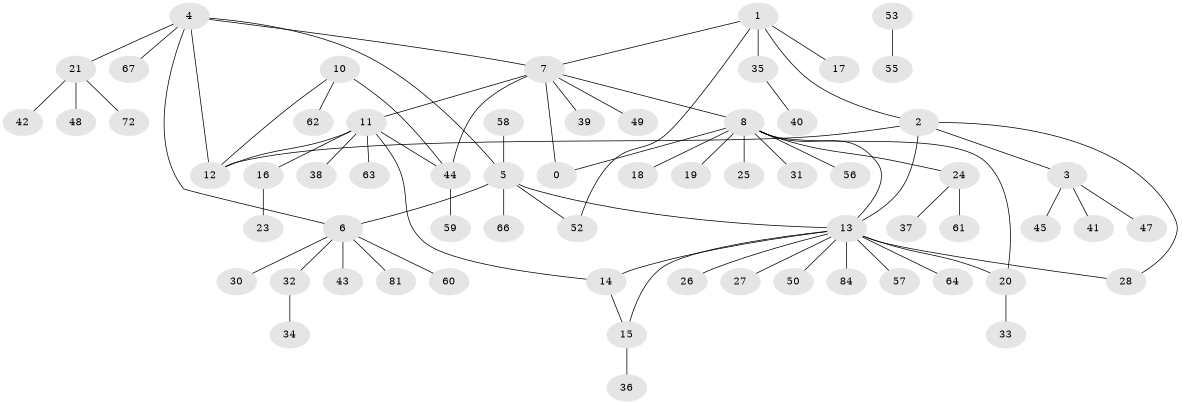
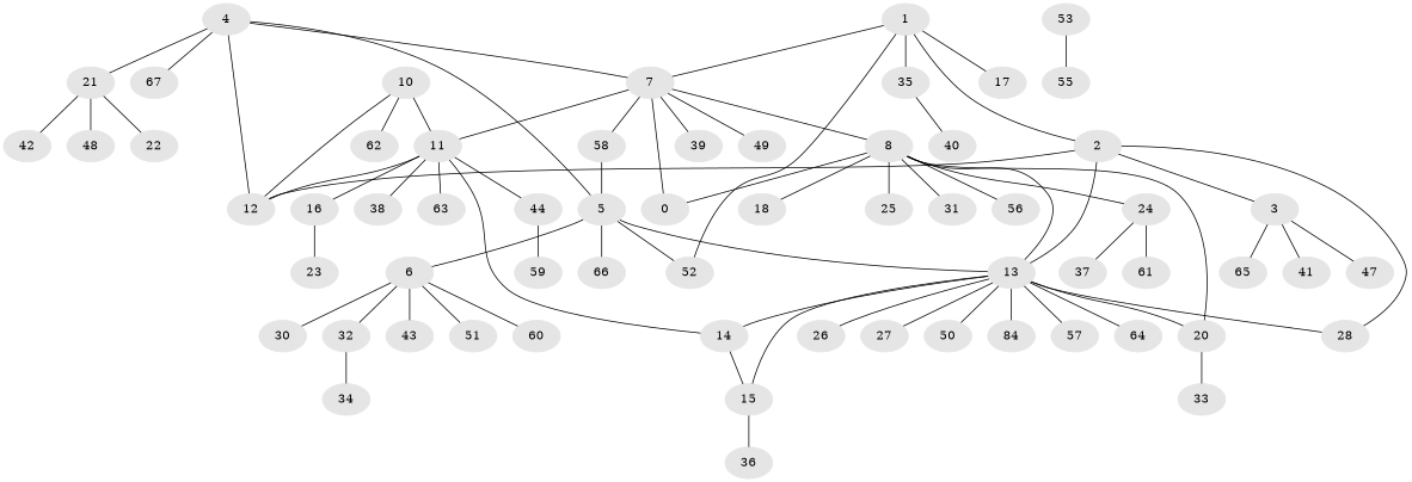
  graph {
    node [color=gray90 style=filled]
    1
    2
    7
    17
    35
    52
    3
    12
    13
    28
    41
    47
-   65 [label=45]
+   65
    5
    6
    66
    8
    n18 [label=0]
    11
    39
    49
    58
    40
    20
    14
    15
    26
    27
    50
    n30 [label=84]
    57
    64
    4
    21
    67
    30
    32
    43
-   51 [label=81]
+   51
    60
-   22 [label=72]
+   22
    42
    48
    34
    18
-   19
    24
    25
    31
    56
    16
    38
    44
    63
    33
    37
    61
    10
    62
    23
    59
    36
    53
    55
    1 -- 2
    1 -- 7
    1 -- 17
    1 -- 35
    1 -- 52
    2 -- 3
    2 -- 12
    2 -- 13
    2 -- 28
    7 -- 8
    7 -- n18
    7 -- 11
    7 -- 39
    7 -- 49
-   7 -- 44
+   7 -- 58
    35 -- 40
    3 -- 41
    3 -- 47
    3 -- 65
    13 -- 28
    13 -- 20
    13 -- 14
    13 -- 15
    13 -- 26
    13 -- 27
    13 -- 50
    13 -- n30
    13 -- 57
    13 -- 64
    5 -- 52
    5 -- 13
    5 -- 6
    5 -- 66
    6 -- 30
    6 -- 32
    6 -- 43
    6 -- 51
    6 -- 60
    8 -- 13
    8 -- n18
    8 -- 20
    8 -- 18
-   8 -- 19
    8 -- 24
    8 -- 25
    8 -- 31
    8 -- 56
    11 -- 12
    11 -- 14
    11 -- 16
    11 -- 38
    11 -- 44
    11 -- 63
    58 -- 5
    20 -- 33
    14 -- 15
    15 -- 36
    4 -- 7
    4 -- 12
    4 -- 5
-   4 -- 6
    4 -- 21
    4 -- 67
    21 -- 22
    21 -- 42
    21 -- 48
    32 -- 34
    24 -- 37
    24 -- 61
    16 -- 23
    44 -- 59
    10 -- 12
-   10 -- 44
+   10 -- 11
    10 -- 62
    53 -- 55
  }
